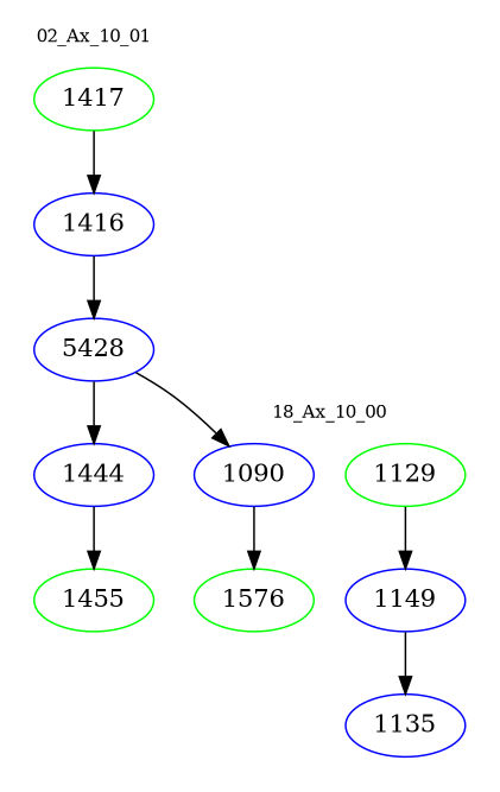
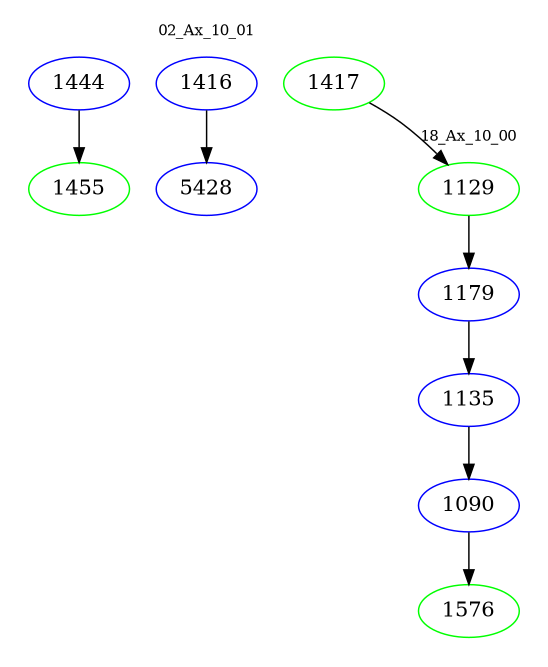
  digraph {
    node [color=blue]
    edge [color=black]
    n1 [color=green label=1129]
-   n2 [label=1149]
+   n2 [label=1179]
    n3 [label=1135]
    n4 [label=1090]
    n5 [color=green label=1576]
    n6 [color=green label=1417]
    n7 [label=1416]
    n8 [label=5428]
    n9 [label=1444]
    n10 [color=green label=1455]
    subgraph cluster_1 {
      color=white
      fontsize=10
      label="18_Ax_10_00"
      n1
      n2
      n3
      n4
      n5
    }
    subgraph cluster_2 {
      color=white
      fontsize=10
      label="02_Ax_10_01"
      n6
      n7
      n8
      n9
      n10
    }
    n1 -> n2
    n2 -> n3
-   n8 -> n4
+   n3 -> n4
    n4 -> n5
-   n6 -> n7
+   n6 -> n1
    n7 -> n8
-   n8 -> n9
    n9 -> n10
  }
